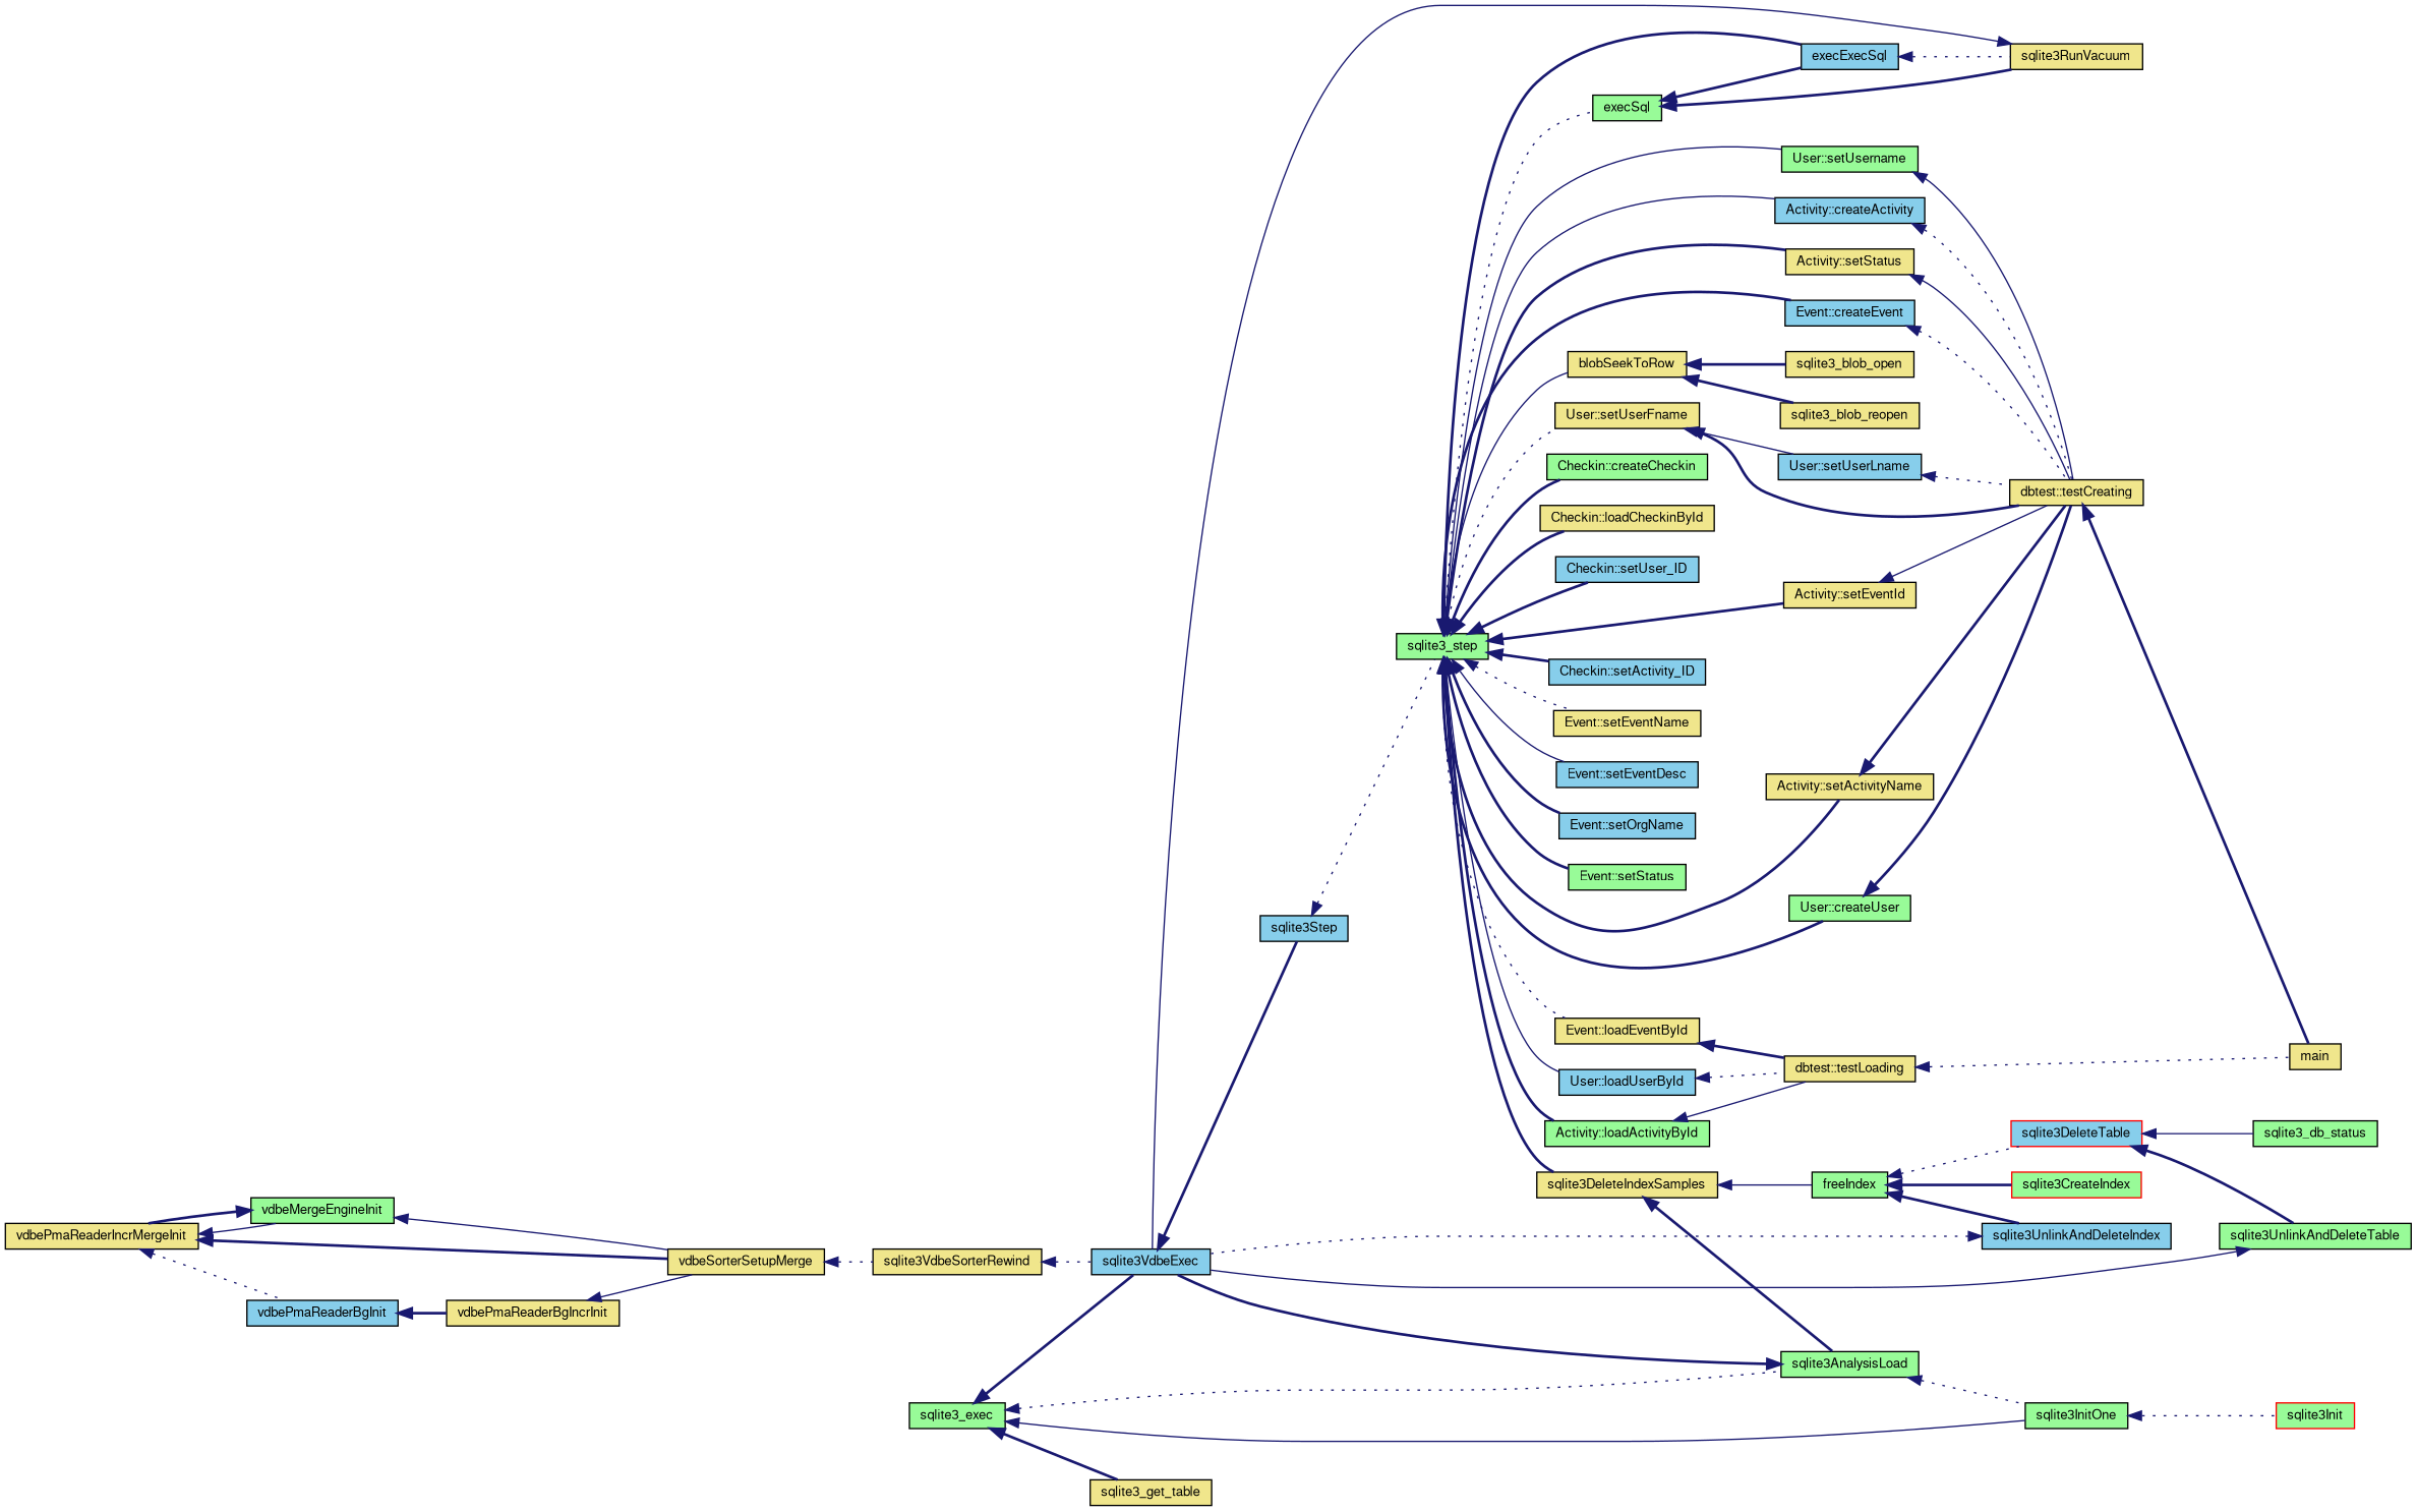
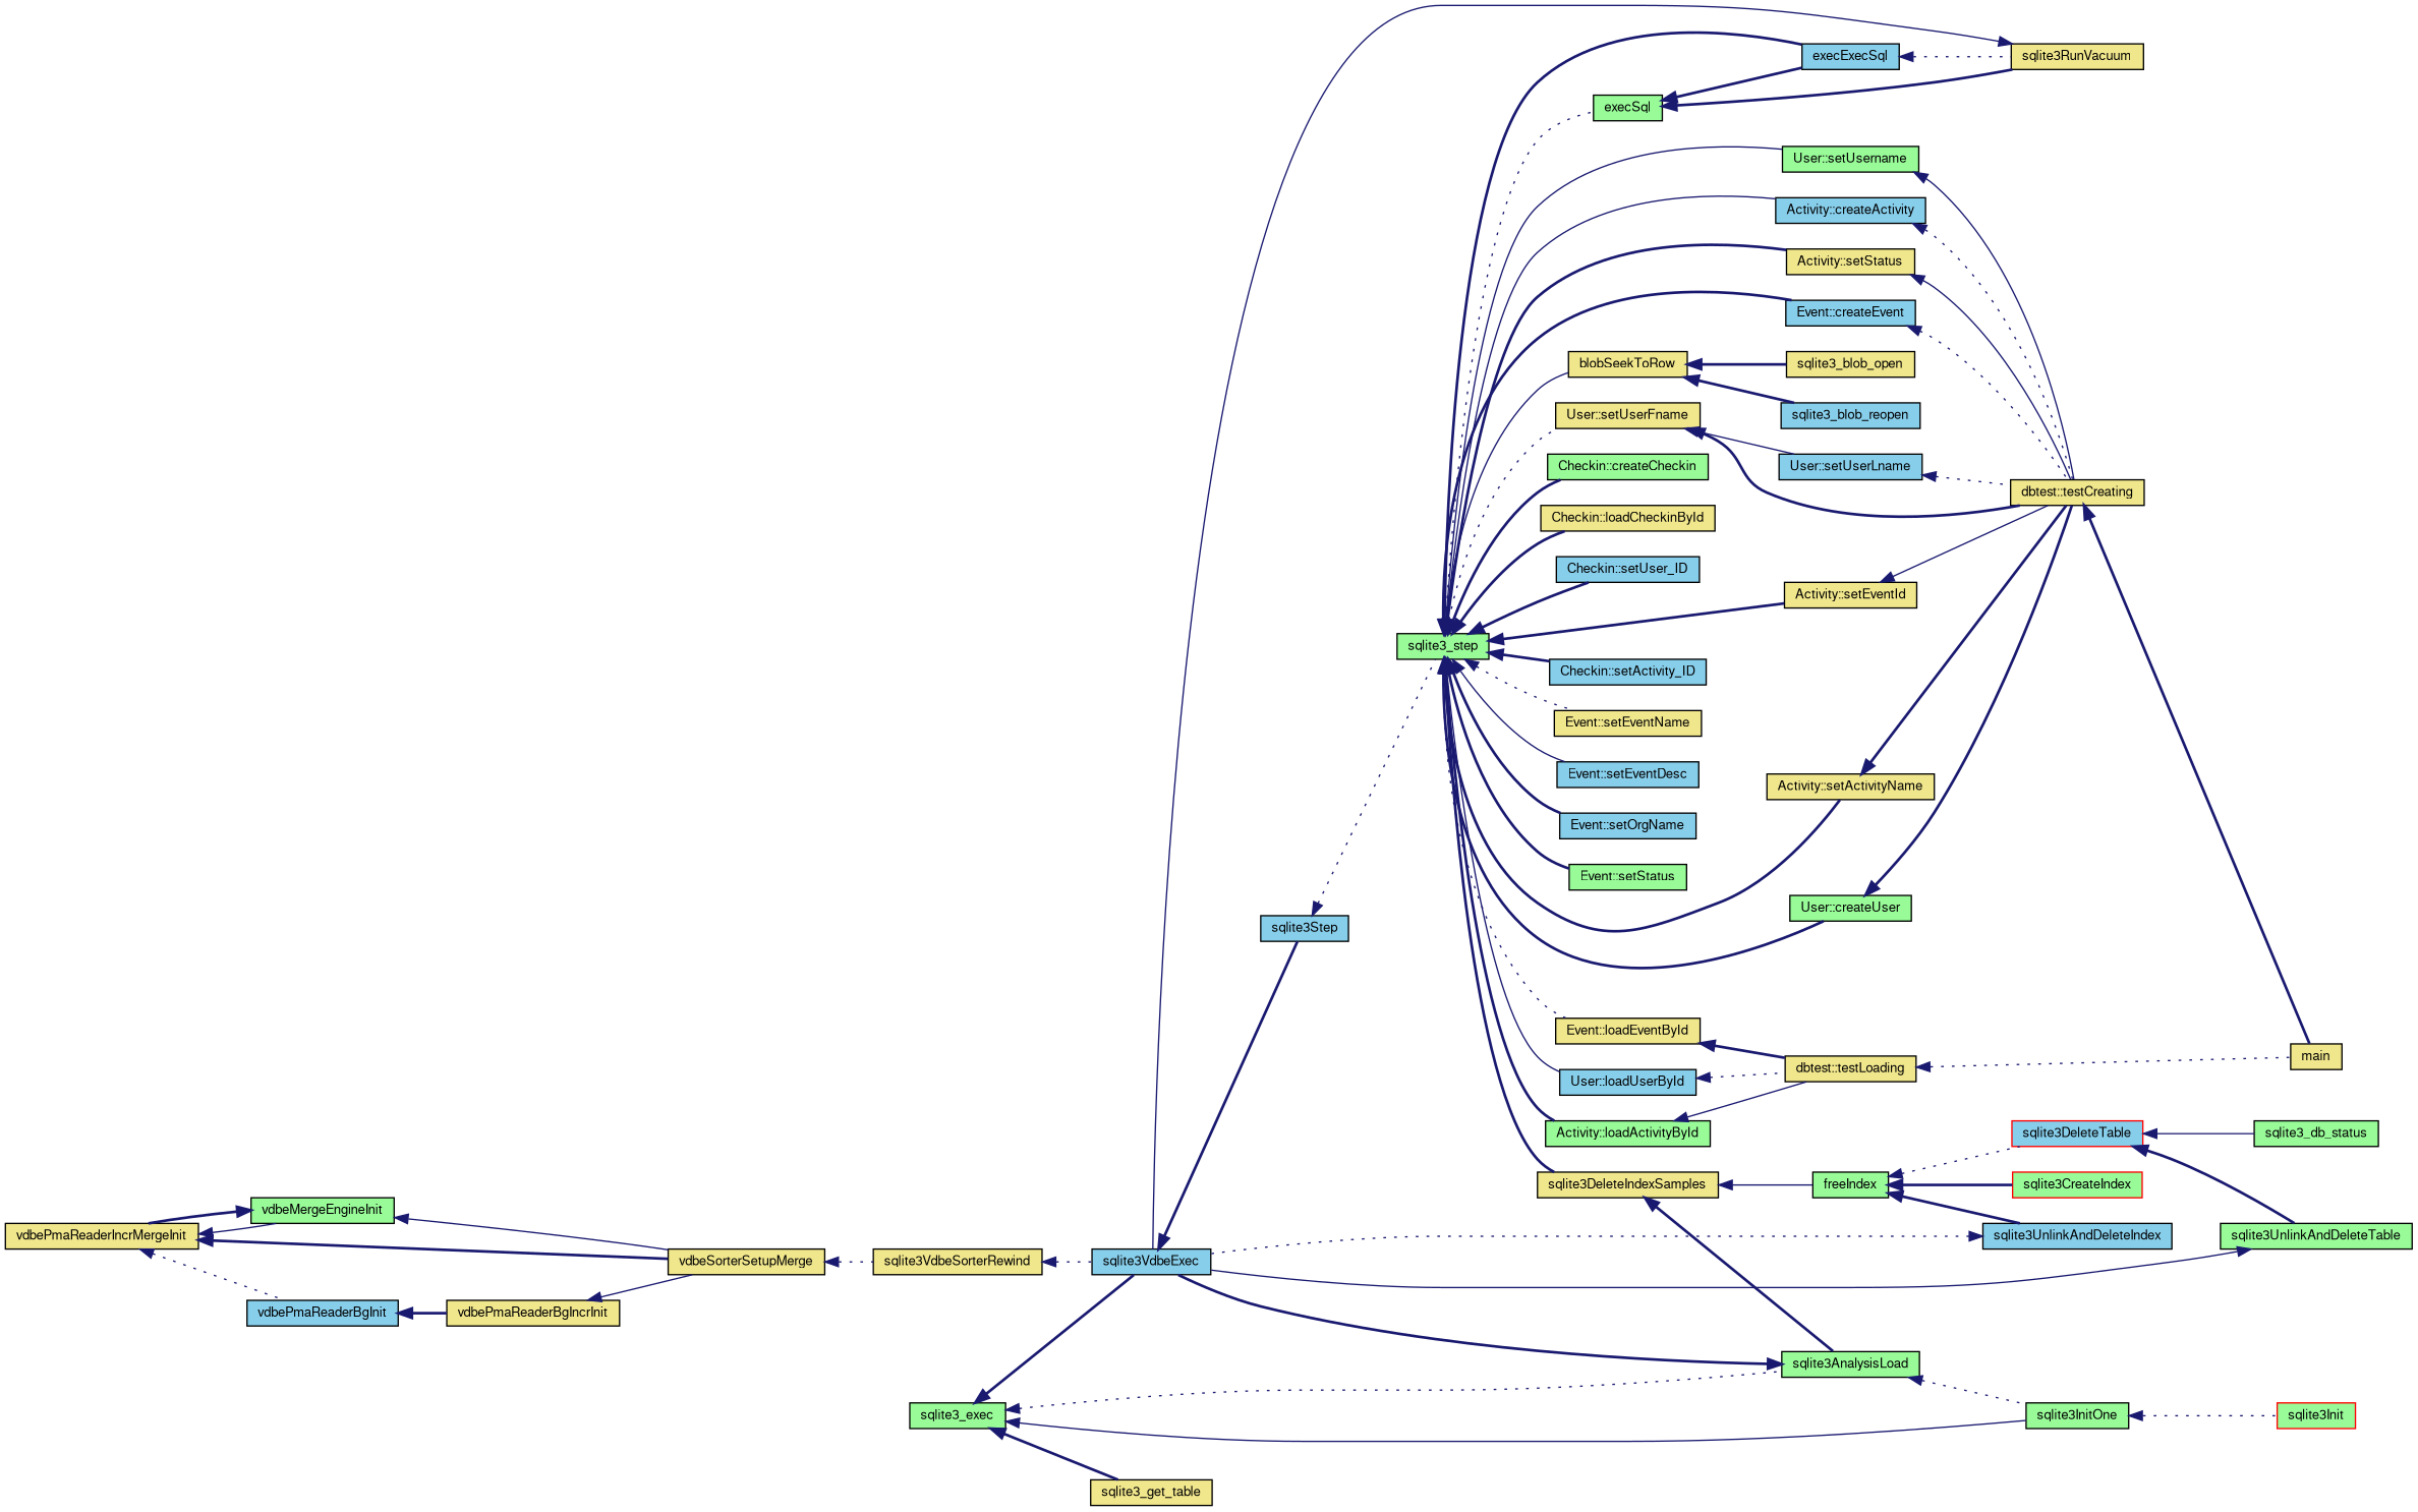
  digraph {
    rankdir=LR
    node [color=black fillcolor=khaki fontname=FreeSans fontsize=10 shape=record style=filled]
    edge [color=midnightblue dir=back fontname=FreeSans fontsize=10 labelfontname=FreeSans labelfontsize=10 style=bold]
    n1 [fontcolor=black height=0.2 label=vdbePmaReaderIncrMergeInit width=0.4]
    n2 [fillcolor=palegreen height=0.2 label=vdbeMergeEngineInit width=0.4]
    n3 [height=0.2 label=vdbeSorterSetupMerge width=0.4]
    n4 [fillcolor=skyblue height=0.2 label=vdbePmaReaderBgInit width=0.4]
    n5 [height=0.2 label=sqlite3VdbeSorterRewind width=0.4]
    n6 [height=0.2 label=vdbePmaReaderBgIncrInit width=0.4]
    n7 [fillcolor=skyblue height=0.2 label=sqlite3VdbeExec width=0.4]
    n8 [fillcolor=skyblue height=0.2 label=sqlite3Step width=0.4]
    n9 [fillcolor=palegreen height=0.2 label=sqlite3_step width=0.4]
    n10 [fillcolor=skyblue height=0.2 label="Activity::createActivity" width=0.4]
    n11 [fillcolor=palegreen height=0.2 label="Activity::loadActivityById" width=0.4]
    n12 [height=0.2 label="Activity::setEventId" width=0.4]
    n13 [height=0.2 label="Activity::setActivityName" width=0.4]
    n14 [height=0.2 label="Activity::setStatus" width=0.4]
    n15 [fillcolor=palegreen height=0.2 label="Checkin::createCheckin" width=0.4]
    n16 [height=0.2 label="Checkin::loadCheckinById" width=0.4]
    n17 [fillcolor=skyblue height=0.2 label="Checkin::setUser_ID" width=0.4]
    n18 [fillcolor=skyblue height=0.2 label="Checkin::setActivity_ID" width=0.4]
    n19 [fillcolor=skyblue height=0.2 label="Event::createEvent" width=0.4]
    n20 [height=0.2 label="Event::loadEventById" width=0.4]
    n21 [height=0.2 label="Event::setEventName" width=0.4]
    n22 [fillcolor=skyblue height=0.2 label="Event::setEventDesc" width=0.4]
    n23 [fillcolor=skyblue height=0.2 label="Event::setOrgName" width=0.4]
    n24 [fillcolor=palegreen height=0.2 label="Event::setStatus" width=0.4]
    n25 [height=0.2 label=blobSeekToRow width=0.4]
    n26 [height=0.2 label=sqlite3DeleteIndexSamples width=0.4]
    n27 [fillcolor=palegreen height=0.2 label=execSql width=0.4]
    n28 [fillcolor=skyblue height=0.2 label=execExecSql width=0.4]
    n29 [fillcolor=palegreen height=0.2 label="User::createUser" width=0.4]
    n30 [fillcolor=skyblue height=0.2 label="User::loadUserById" width=0.4]
    n31 [fillcolor=palegreen height=0.2 label="User::setUsername" width=0.4]
    n32 [height=0.2 label="User::setUserFname" width=0.4]
    n33 [height=0.2 label="dbtest::testCreating" width=0.4]
    n34 [height=0.2 label="dbtest::testLoading" width=0.4]
    n35 [height=0.2 label=sqlite3_blob_open width=0.4]
-   n36 [height=0.2 label=sqlite3_blob_reopen width=0.4]
+   n36 [fillcolor=skyblue height=0.2 label=sqlite3_blob_reopen width=0.4]
    n37 [fillcolor=palegreen height=0.2 label=sqlite3AnalysisLoad width=0.4]
    n38 [fillcolor=palegreen height=0.2 label=freeIndex width=0.4]
    n39 [fillcolor=palegreen height=0.2 label=sqlite3_exec width=0.4]
    n40 [fillcolor=palegreen height=0.2 label=sqlite3InitOne width=0.4]
    n41 [height=0.2 label=sqlite3_get_table width=0.4]
    n42 [height=0.2 label=sqlite3RunVacuum width=0.4]
    n43 [fillcolor=skyblue height=0.2 label="User::setUserLname" width=0.4]
    n44 [height=0.2 label=main width=0.4]
    n45 [fillcolor=skyblue height=0.2 label=sqlite3UnlinkAndDeleteIndex width=0.4]
    n46 [color=red fillcolor=skyblue height=0.2 label=sqlite3DeleteTable width=0.4]
    n47 [color=red fillcolor=palegreen height=0.2 label=sqlite3CreateIndex width=0.4]
    n48 [color=red fillcolor=palegreen height=0.2 label=sqlite3Init width=0.4]
    n49 [fillcolor=palegreen height=0.2 label=sqlite3_db_status width=0.4]
    n50 [fillcolor=palegreen height=0.2 label=sqlite3UnlinkAndDeleteTable width=0.4]
    n1 -> n2 [style=solid]
    n1 -> n3
    n1 -> n4 [style=dotted]
    n2 -> n1
    n2 -> n3 [style=solid]
    n3 -> n5 [style=dotted]
    n4 -> n6
    n5 -> n7 [style=dotted]
    n6 -> n3 [style=solid]
    n7 -> n8
    n8 -> n9 [style=dotted]
    n9 -> n10 [style=solid]
    n9 -> n11
    n9 -> n12
    n9 -> n13
    n9 -> n14
    n9 -> n15
    n9 -> n16
    n9 -> n17
    n9 -> n18
    n9 -> n19
    n9 -> n20 [style=dotted]
    n9 -> n21 [style=dotted]
    n9 -> n22 [style=solid]
    n9 -> n23
    n9 -> n24
    n9 -> n25 [style=solid]
    n9 -> n26
    n9 -> n27 [style=dotted]
    n9 -> n28
    n9 -> n29
    n9 -> n30 [style=solid]
    n9 -> n31 [style=solid]
    n9 -> n32 [style=dotted]
    n10 -> n33 [style=dotted]
    n11 -> n34 [style=solid]
    n12 -> n33 [style=solid]
    n13 -> n33
    n14 -> n33 [style=solid]
    n19 -> n33 [style=dotted]
    n20 -> n34
    n25 -> n35
    n25 -> n36
    n26 -> n37
    n26 -> n38 [style=solid]
    n27 -> n28
    n27 -> n42
    n28 -> n42 [style=dotted]
    n29 -> n33
    n30 -> n34 [style=dotted]
    n31 -> n33 [style=solid]
    n32 -> n33
    n32 -> n43 [style=solid]
    n33 -> n44
    n34 -> n44 [style=dotted]
    n37 -> n7
    n37 -> n40 [style=dotted]
    n38 -> n45
    n38 -> n46 [style=dotted]
    n38 -> n47
    n39 -> n7
    n39 -> n37 [style=dotted]
    n39 -> n40 [style=solid]
    n39 -> n41
    n40 -> n48 [style=dotted]
    n42 -> n7 [style=solid]
    n43 -> n33 [style=dotted]
    n45 -> n7 [style=dotted]
    n46 -> n49 [style=solid]
    n46 -> n50
    n50 -> n7 [style=solid]
  }
